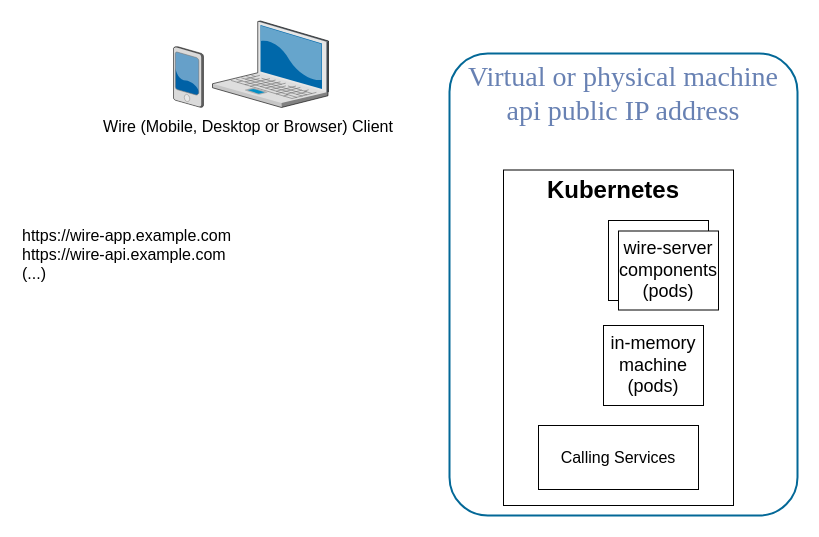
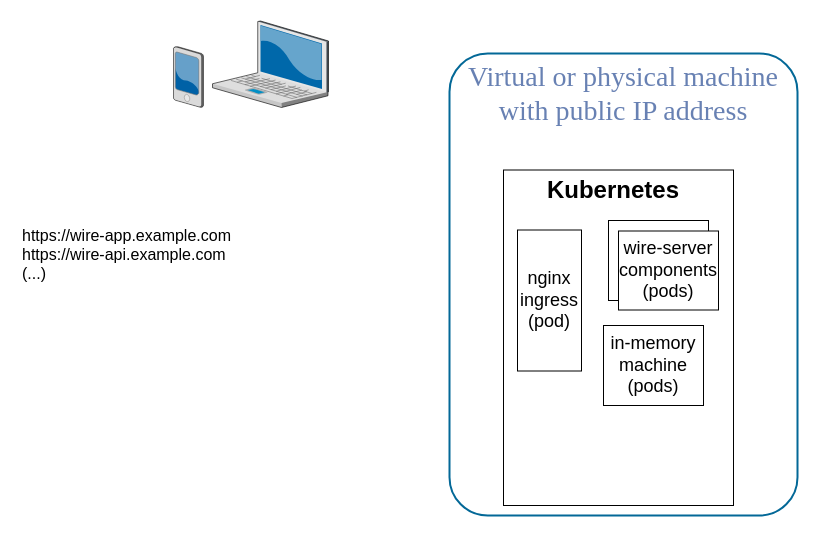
  <mxCell id="0" style=";html=1;" />
  <mxCell id="1" style=";html=1;" parent="0" />
  <mxCell id="2" value="" style="verticalLabelPosition=bottom;aspect=fixed;html=1;verticalAlign=top;strokeColor=none;shape=mxgraph.citrix.laptop_2;fillColor=#66B2FF;gradientColor=#0066CC;fontSize=14;" parent="1" vertex="1"><mxGeometry x="212" y="20.5" width="116" height="86.5" as="geometry" /></mxCell>
  <mxCell id="3" value="" style="verticalLabelPosition=bottom;aspect=fixed;html=1;verticalAlign=top;strokeColor=none;shape=mxgraph.citrix.pda;fillColor=#66B2FF;gradientColor=#0066CC;fontSize=14;" parent="1" vertex="1"><mxGeometry x="173" y="46" width="30" height="61" as="geometry" /></mxCell>
- <mxCell id="4" value="Virtual or physical machine api public IP address" style="rounded=1;whiteSpace=wrap;html=1;shadow=0;comic=0;strokeColor=#036897;strokeWidth=2;fillColor=none;fontFamily=Verdana;fontSize=28;fontColor=#6881B3;align=center;arcSize=11;verticalAlign=top;" parent="1" vertex="1"><mxGeometry x="449" y="53" width="348" height="462" as="geometry" /></mxCell>
+ <mxCell id="4" value="Virtual or physical machine with public IP address" style="rounded=1;whiteSpace=wrap;html=1;shadow=0;comic=0;strokeColor=#036897;strokeWidth=2;fillColor=none;fontFamily=Verdana;fontSize=28;fontColor=#6881B3;align=center;arcSize=11;verticalAlign=top;" parent="1" vertex="1"><mxGeometry x="449" y="53" width="348" height="462" as="geometry" /></mxCell>
  <mxCell id="5" value="" style="rounded=0;whiteSpace=wrap;html=1;" vertex="1" parent="1"><mxGeometry x="503" y="169.5" width="230" height="335.5" as="geometry" /></mxCell>
- <mxCell id="6" value="&lt;div&gt;Calling Services&lt;/div&gt;" style="rounded=0;whiteSpace=wrap;html=1;fontSize=16;" parent="1" vertex="1"><mxGeometry x="538" y="425" width="160" height="64" as="geometry" /></mxCell>
  <mxCell id="7" value="https://wire-app.example.com&lt;br&gt;&lt;div&gt;https://wire-api.example.com&lt;/div&gt;(...)" style="text;html=1;fontSize=16;" parent="1" vertex="1"><mxGeometry x="20" y="219" width="250" height="30" as="geometry" /></mxCell>
- <mxCell id="8" value="Wire (Mobile, Desktop or Browser) Client" style="text;html=1;strokeColor=none;fillColor=none;align=center;verticalAlign=middle;whiteSpace=wrap;rounded=0;fontSize=16;" parent="1" vertex="1"><mxGeometry x="88" y="115.5" width="320" height="20" as="geometry" /></mxCell>
+ <mxCell id="9" value="nginx ingress&lt;br style=&quot;font-size: 18px;&quot;&gt;(pod)" style="rounded=0;whiteSpace=wrap;html=1;fontSize=18;" parent="1" vertex="1"><mxGeometry x="517" y="229.5" width="64" height="141" as="geometry" /></mxCell>
  <mxCell id="10" value="" style="rounded=0;whiteSpace=wrap;html=1;fontSize=18;" parent="1" vertex="1"><mxGeometry x="608" y="220" width="100" height="80" as="geometry" /></mxCell>
  <mxCell id="11" value="wire-server components&lt;br style=&quot;font-size: 18px;&quot;&gt;(pods)" style="rounded=0;whiteSpace=wrap;html=1;fontSize=18;" parent="1" vertex="1"><mxGeometry x="618" y="230.5" width="100" height="79" as="geometry" /></mxCell>
  <mxCell id="12" value="in-memory machine&lt;br style=&quot;font-size: 18px;&quot;&gt;(pods)" style="rounded=0;whiteSpace=wrap;html=1;fontSize=18;" parent="1" vertex="1"><mxGeometry x="603" y="325" width="100" height="80" as="geometry" /></mxCell>
  <mxCell id="13" value="&lt;div&gt;&lt;font style=&quot;font-size: 24px;&quot;&gt;&lt;b&gt;Kubernetes&lt;/b&gt;&lt;/font&gt;&lt;/div&gt;" style="text;html=1;align=center;verticalAlign=middle;whiteSpace=wrap;rounded=0;" vertex="1" parent="1"><mxGeometry x="533" y="175" width="160" height="30" as="geometry" /></mxCell>
